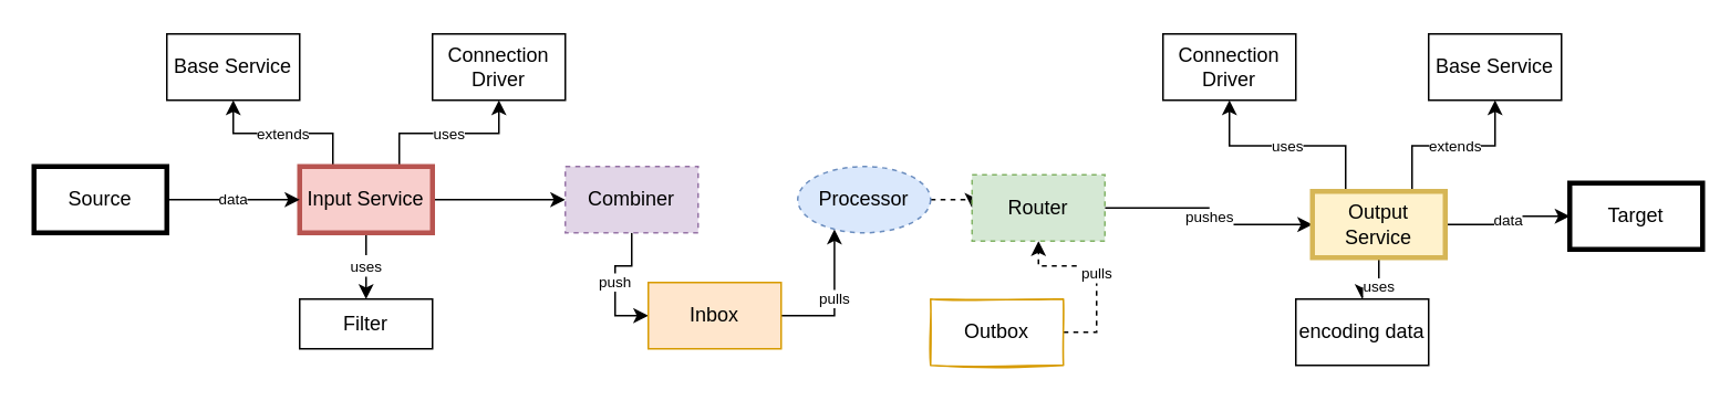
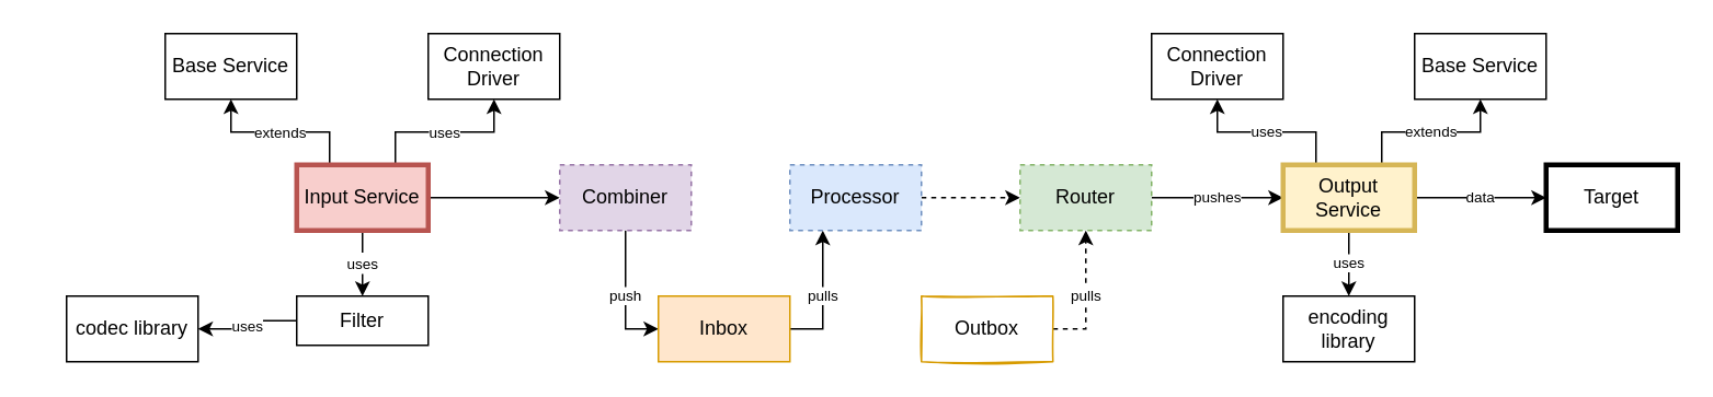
  <mxCell id="0" />
  <mxCell id="1" parent="0" />
  <mxCell id="2" value="&lt;font style=&quot;font-size: 9px&quot;&gt;uses&lt;/font&gt;" style="edgeStyle=orthogonalEdgeStyle;rounded=0;orthogonalLoop=1;jettySize=auto;html=1;exitX=0.75;exitY=0;exitDx=0;exitDy=0;entryX=0.5;entryY=1;entryDx=0;entryDy=0;" parent="1" source="6" target="8" edge="1"><mxGeometry relative="1" as="geometry" /></mxCell>
  <mxCell id="3" value="&lt;font style=&quot;font-size: 9px&quot;&gt;extends&lt;/font&gt;" style="edgeStyle=orthogonalEdgeStyle;rounded=0;orthogonalLoop=1;jettySize=auto;html=1;exitX=0.25;exitY=0;exitDx=0;exitDy=0;entryX=0.5;entryY=1;entryDx=0;entryDy=0;" parent="1" source="6" target="7" edge="1"><mxGeometry relative="1" as="geometry"><Array as="points"><mxPoint x="200" y="80" /><mxPoint x="140" y="80" /></Array></mxGeometry></mxCell>
  <mxCell id="4" value="&lt;font style=&quot;font-size: 9px&quot;&gt;uses&lt;/font&gt;" style="edgeStyle=orthogonalEdgeStyle;rounded=0;orthogonalLoop=1;jettySize=auto;html=1;exitX=0.5;exitY=1;exitDx=0;exitDy=0;entryX=0.5;entryY=0;entryDx=0;entryDy=0;" parent="1" source="6" target="10" edge="1"><mxGeometry relative="1" as="geometry" /></mxCell>
  <mxCell id="5" style="edgeStyle=orthogonalEdgeStyle;rounded=0;orthogonalLoop=1;jettySize=auto;html=1;exitX=1;exitY=0.5;exitDx=0;exitDy=0;entryX=0;entryY=0.5;entryDx=0;entryDy=0;fontSize=9;" parent="1" source="6" target="15" edge="1"><mxGeometry relative="1" as="geometry" /></mxCell>
  <mxCell id="6" value="Input Service" style="rounded=0;whiteSpace=wrap;html=1;strokeWidth=3;fillColor=#f8cecc;strokeColor=#b85450;" parent="1" vertex="1"><mxGeometry x="180" y="100" width="80" height="40" as="geometry" /></mxCell>
  <mxCell id="7" value="Base Service" style="rounded=0;whiteSpace=wrap;html=1;" parent="1" vertex="1"><mxGeometry x="100" y="20" width="80" height="40" as="geometry" /></mxCell>
  <mxCell id="8" value="Connection Driver" style="rounded=0;whiteSpace=wrap;html=1;" parent="1" vertex="1"><mxGeometry x="260" y="20" width="80" height="40" as="geometry" /></mxCell>
+ <mxCell id="9" value="&lt;font style=&quot;font-size: 9px&quot;&gt;uses&lt;/font&gt;" style="edgeStyle=orthogonalEdgeStyle;rounded=0;orthogonalLoop=1;jettySize=auto;html=1;exitX=0;exitY=0.5;exitDx=0;exitDy=0;entryX=1;entryY=0.5;entryDx=0;entryDy=0;" parent="1" source="10" target="11" edge="1"><mxGeometry relative="1" as="geometry" /></mxCell>
  <mxCell id="10" value="Filter" style="rounded=0;whiteSpace=wrap;html=1;" parent="1" vertex="1"><mxGeometry x="180" y="180" width="80" height="30" as="geometry" /></mxCell>
- <mxCell id="12" value="data" style="edgeStyle=orthogonalEdgeStyle;rounded=0;orthogonalLoop=1;jettySize=auto;html=1;exitX=1;exitY=0.5;exitDx=0;exitDy=0;entryX=0;entryY=0.5;entryDx=0;entryDy=0;fontSize=9;" parent="1" source="13" target="6" edge="1"><mxGeometry relative="1" as="geometry" /></mxCell>
- <mxCell id="13" value="Source" style="rounded=0;whiteSpace=wrap;html=1;strokeWidth=3;" parent="1" vertex="1"><mxGeometry x="20" y="100" width="80" height="40" as="geometry" /></mxCell>
+ <mxCell id="11" value="codec library" style="rounded=0;whiteSpace=wrap;html=1;" parent="1" vertex="1"><mxGeometry x="40" y="180" width="80" height="40" as="geometry" /></mxCell>
  <mxCell id="14" value="push" style="edgeStyle=orthogonalEdgeStyle;rounded=0;orthogonalLoop=1;jettySize=auto;html=1;exitX=0.5;exitY=1;exitDx=0;exitDy=0;entryX=0;entryY=0.5;entryDx=0;entryDy=0;fontSize=9;" parent="1" source="15" target="17" edge="1"><mxGeometry relative="1" as="geometry" /></mxCell>
  <mxCell id="15" value="Combiner" style="rounded=0;whiteSpace=wrap;html=1;dashed=1;fillColor=#e1d5e7;strokeColor=#9673a6;" parent="1" vertex="1"><mxGeometry x="340" y="100" width="80" height="40" as="geometry" /></mxCell>
  <mxCell id="16" value="pulls" style="edgeStyle=orthogonalEdgeStyle;rounded=0;orthogonalLoop=1;jettySize=auto;html=1;exitX=1;exitY=0.5;exitDx=0;exitDy=0;entryX=0.25;entryY=1;entryDx=0;entryDy=0;fontSize=9;" parent="1" source="17" target="19" edge="1"><mxGeometry relative="1" as="geometry" /></mxCell>
- <mxCell id="17" value="Inbox" style="rounded=0;whiteSpace=wrap;html=1;fillColor=#ffe6cc;strokeColor=#d79b00;" parent="1" vertex="1"><mxGeometry x="390" y="170" width="80" height="40" as="geometry" /></mxCell>
+ <mxCell id="17" value="Inbox" style="rounded=0;whiteSpace=wrap;html=1;fillColor=#ffe6cc;strokeColor=#d79b00;" parent="1" vertex="1"><mxGeometry x="400" y="180" width="80" height="40" as="geometry" /></mxCell>
  <mxCell id="18" style="edgeStyle=orthogonalEdgeStyle;rounded=0;orthogonalLoop=1;jettySize=auto;html=1;exitX=1;exitY=0.5;exitDx=0;exitDy=0;entryX=0;entryY=0.5;entryDx=0;entryDy=0;fontSize=9;dashed=1;" parent="1" source="19" target="23" edge="1"><mxGeometry relative="1" as="geometry" /></mxCell>
- <mxCell id="19" value="Processor" style="ellipse;whiteSpace=wrap;html=1;dashed=1;fillColor=#dae8fc;strokeColor=#6c8ebf;" parent="1" vertex="1"><mxGeometry x="480" y="100" width="80" height="40" as="geometry" /></mxCell>
+ <mxCell id="19" value="Processor" style="rounded=0;whiteSpace=wrap;html=1;dashed=1;fillColor=#dae8fc;strokeColor=#6c8ebf;" parent="1" vertex="1"><mxGeometry x="480" y="100" width="80" height="40" as="geometry" /></mxCell>
  <mxCell id="20" value="pulls" style="edgeStyle=orthogonalEdgeStyle;rounded=0;orthogonalLoop=1;jettySize=auto;html=1;exitX=1;exitY=0.5;exitDx=0;exitDy=0;entryX=0.5;entryY=1;entryDx=0;entryDy=0;fontSize=9;dashed=1;" parent="1" source="21" target="23" edge="1"><mxGeometry relative="1" as="geometry" /></mxCell>
  <mxCell id="21" value="Outbox" style="rounded=0;whiteSpace=wrap;html=1;fillColor=#ffffff;strokeColor=#d79b00;sketch=1;fillStyle=hachure;" parent="1" vertex="1"><mxGeometry x="560" y="180" width="80" height="40" as="geometry" /></mxCell>
  <mxCell id="22" value="pushes" style="edgeStyle=orthogonalEdgeStyle;rounded=0;orthogonalLoop=1;jettySize=auto;html=1;exitX=1;exitY=0.5;exitDx=0;exitDy=0;entryX=0;entryY=0.5;entryDx=0;entryDy=0;fontSize=9;" parent="1" source="23" target="28" edge="1"><mxGeometry relative="1" as="geometry" /></mxCell>
- <mxCell id="23" value="Router" style="rounded=0;whiteSpace=wrap;html=1;dashed=1;fillColor=#d5e8d4;strokeColor=#82b366;" parent="1" vertex="1"><mxGeometry x="585" y="105" width="80" height="40" as="geometry" /></mxCell>
+ <mxCell id="23" value="Router" style="rounded=0;whiteSpace=wrap;html=1;dashed=1;fillColor=#d5e8d4;strokeColor=#82b366;" parent="1" vertex="1"><mxGeometry x="620" y="100" width="80" height="40" as="geometry" /></mxCell>
  <mxCell id="24" value="uses" style="edgeStyle=orthogonalEdgeStyle;rounded=0;orthogonalLoop=1;jettySize=auto;html=1;exitX=0.25;exitY=0;exitDx=0;exitDy=0;entryX=0.5;entryY=1;entryDx=0;entryDy=0;fontSize=9;" parent="1" source="28" target="29" edge="1"><mxGeometry relative="1" as="geometry" /></mxCell>
  <mxCell id="25" value="extends" style="edgeStyle=orthogonalEdgeStyle;rounded=0;orthogonalLoop=1;jettySize=auto;html=1;exitX=0.75;exitY=0;exitDx=0;exitDy=0;entryX=0.5;entryY=1;entryDx=0;entryDy=0;fontSize=9;" parent="1" source="28" target="30" edge="1"><mxGeometry relative="1" as="geometry" /></mxCell>
  <mxCell id="26" value="uses" style="edgeStyle=orthogonalEdgeStyle;rounded=0;orthogonalLoop=1;jettySize=auto;html=1;exitX=0.5;exitY=1;exitDx=0;exitDy=0;fontSize=9;" parent="1" source="28" target="31" edge="1"><mxGeometry relative="1" as="geometry" /></mxCell>
  <mxCell id="27" value="data" style="edgeStyle=orthogonalEdgeStyle;rounded=0;orthogonalLoop=1;jettySize=auto;html=1;exitX=1;exitY=0.5;exitDx=0;exitDy=0;fontSize=9;" parent="1" source="28" target="32" edge="1"><mxGeometry relative="1" as="geometry" /></mxCell>
- <mxCell id="28" value="Output Service" style="rounded=0;whiteSpace=wrap;html=1;fillColor=#fff2cc;strokeColor=#d6b656;strokeWidth=3;" parent="1" vertex="1"><mxGeometry x="790" y="115" width="80" height="40" as="geometry" /></mxCell>
+ <mxCell id="28" value="Output Service" style="rounded=0;whiteSpace=wrap;html=1;fillColor=#fff2cc;strokeColor=#d6b656;strokeWidth=3;" parent="1" vertex="1"><mxGeometry x="780" y="100" width="80" height="40" as="geometry" /></mxCell>
  <mxCell id="29" value="Connection Driver" style="rounded=0;whiteSpace=wrap;html=1;" parent="1" vertex="1"><mxGeometry x="700" y="20" width="80" height="40" as="geometry" /></mxCell>
  <mxCell id="30" value="Base Service" style="rounded=0;whiteSpace=wrap;html=1;" parent="1" vertex="1"><mxGeometry x="860" y="20" width="80" height="40" as="geometry" /></mxCell>
- <mxCell id="31" value="encoding data" style="rounded=0;whiteSpace=wrap;html=1;" parent="1" vertex="1"><mxGeometry x="780" y="180" width="80" height="40" as="geometry" /></mxCell>
- <mxCell id="32" value="Target" style="rounded=0;whiteSpace=wrap;html=1;strokeWidth=3;" parent="1" vertex="1"><mxGeometry x="945" y="110" width="80" height="40" as="geometry" /></mxCell>
+ <mxCell id="31" value="encoding library" style="rounded=0;whiteSpace=wrap;html=1;" parent="1" vertex="1"><mxGeometry x="780" y="180" width="80" height="40" as="geometry" /></mxCell>
+ <mxCell id="32" value="Target" style="rounded=0;whiteSpace=wrap;html=1;strokeWidth=3;" parent="1" vertex="1"><mxGeometry x="940" y="100" width="80" height="40" as="geometry" /></mxCell>
